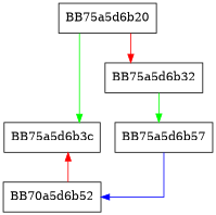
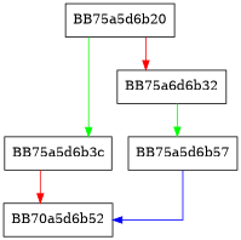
  digraph {
    splines=ortho
    node [shape=box]
    edge [color=green]
    BB75a5d6b20
    BB75a5d6b3c
-   BB75a5d6b32
+   BB75a5d6b32 [label=BB75a6d6b32]
    n4 [label=BB70a5d6b52]
    BB75a5d6b57
    BB75a5d6b20 -> BB75a5d6b3c
    BB75a5d6b20 -> BB75a5d6b32 [color=red]
-   n4 -> BB75a5d6b3c [color=red]
+   BB75a5d6b3c -> n4 [color=red]
    BB75a5d6b32 -> BB75a5d6b57
    BB75a5d6b57 -> n4 [color=blue]
  }
